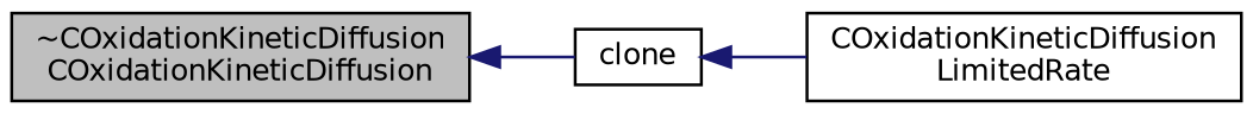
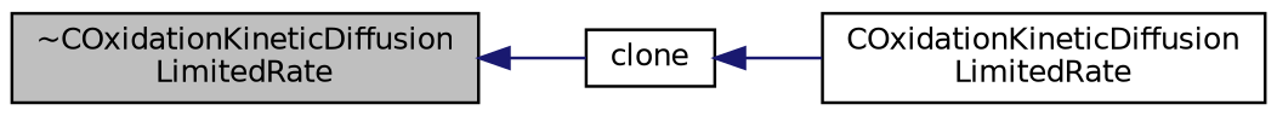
  digraph {
    rankdir=LR
    node [color=black fontname=Helvetica fontsize=10 shape=record]
    edge [color=midnightblue dir=back fontname=Helvetica fontsize=10 labelfontname=Helvetica labelfontsize=10 style=solid]
-   n1 [fillcolor=grey75 fontcolor=black height=0.2 label="~COxidationKineticDiffusion\lCOxidationKineticDiffusion" style=filled width=0.4]
+   n1 [fillcolor=grey75 fontcolor=black height=0.2 label="~COxidationKineticDiffusion\lLimitedRate" style=filled width=0.4]
    n2 [height=0.2 label=clone width=0.4]
    n3 [height=0.2 label="COxidationKineticDiffusion\lLimitedRate" width=0.4]
    n1 -> n2
    n2 -> n3
  }
